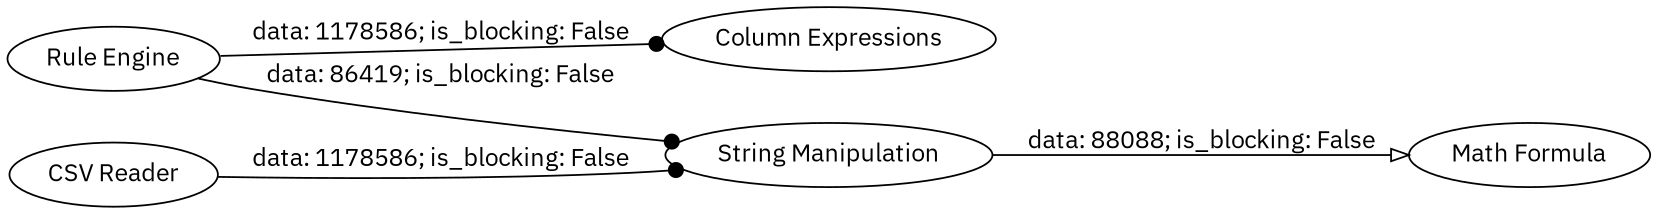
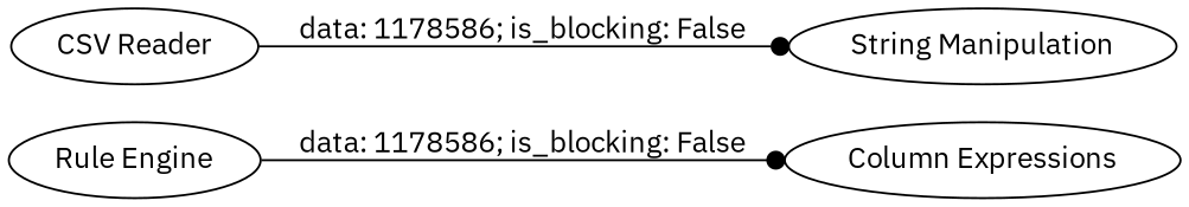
  digraph {
    fontname="IBM Plex Sans"
    rankdir=LR
    node [fontname="IBM Plex Sans"]
    edge [arrowhead=dot fontname="IBM Plex Sans"]
    n1 [label="Rule Engine"]
    n2 [label="String Manipulation"]
    n3 [label="Column Expressions"]
-   n4 [label="Math Formula"]
    n5 [label="CSV Reader"]
-   n1 -> n2 [label="data: 86419; is_blocking: False"]
    n1 -> n3 [label="data: 1178586; is_blocking: False"]
-   n2 -> n4 [arrowhead=onormal label="data: 88088; is_blocking: False"]
    n5 -> n2 [label="data: 1178586; is_blocking: False"]
  }
